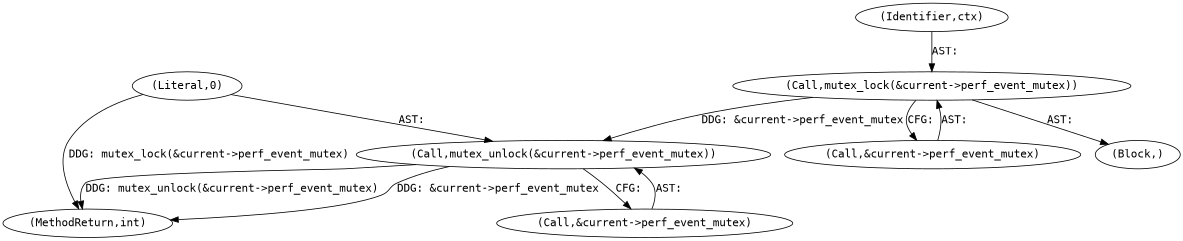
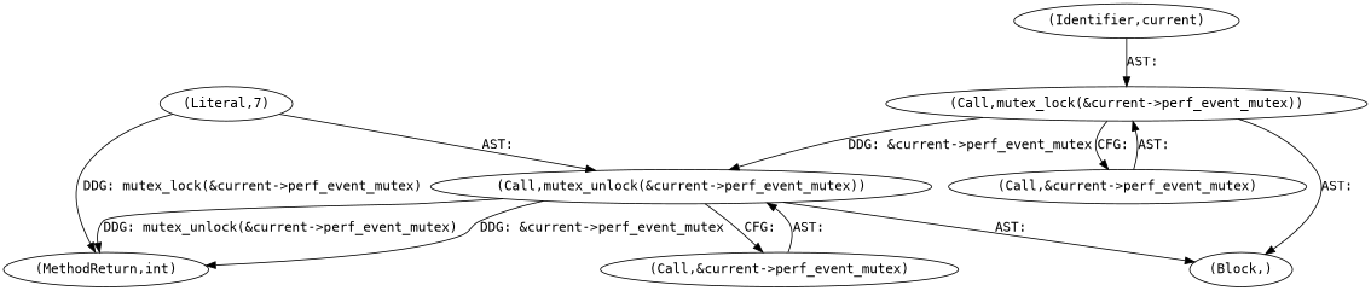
  digraph {
    fontname="DejaVu Sans Mono"
    node [fontname="DejaVu Sans Mono"]
    edge [fontname="DejaVu Sans Mono"]
    n1 [label="(Call,mutex_lock(&current->perf_event_mutex))"]
    n2 [label="(Call,mutex_unlock(&current->perf_event_mutex))"]
    n3 [label="(Block,)"]
    n4 [label="(Call,&current->perf_event_mutex)"]
    n5 [label="(MethodReturn,int)"]
    n6 [label="(Call,&current->perf_event_mutex)"]
-   n7 [label="(Identifier,ctx)"]
-   n8 [label="(Literal,0)"]
+   n7 [label="(Identifier,current)"]
+   n8 [label="(Literal,7)"]
    n1 -> n2 [label="DDG: &current->perf_event_mutex"]
    n1 -> n3 [label="AST: "]
    n1 -> n4 [label="CFG: "]
+   n2 -> n3 [label="AST: "]
    n2 -> n5 [label="DDG: &current->perf_event_mutex"]
    n2 -> n5 [label="DDG: mutex_unlock(&current->perf_event_mutex)"]
    n2 -> n6 [label="CFG: "]
    n4 -> n1 [label="AST: "]
    n6 -> n2 [label="AST: "]
    n7 -> n1 [label="AST: "]
    n8 -> n2 [label="AST: "]
    n8 -> n5 [label="DDG: mutex_lock(&current->perf_event_mutex)"]
  }
